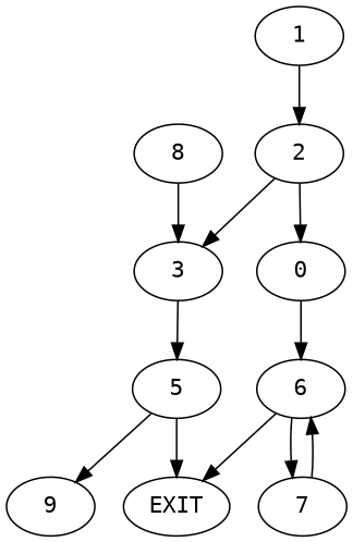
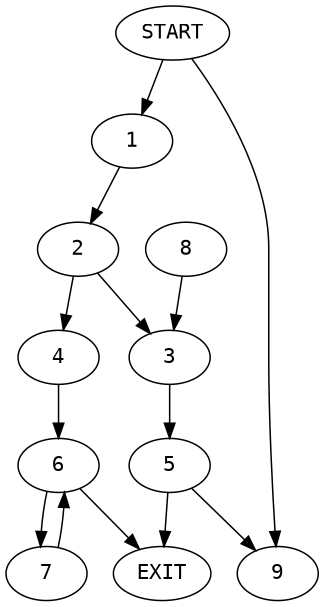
  digraph {
    fontname="DejaVu Sans Mono"
    node [fontname="DejaVu Sans Mono"]
    edge [fontname="DejaVu Sans Mono"]
+   n1 [label=START]
    1
    9
    2
    n5 [label=EXIT]
    3
-   4 [label=0]
+   4
    5
    6
    7
    8
+   n1 -> 1
+   n1 -> 9
    1 -> 2
    2 -> 3
    2 -> 4
    3 -> 5
    4 -> 6
    5 -> 9
    5 -> n5
    6 -> n5
    6 -> 7
    7 -> 6
    8 -> 3
  }
